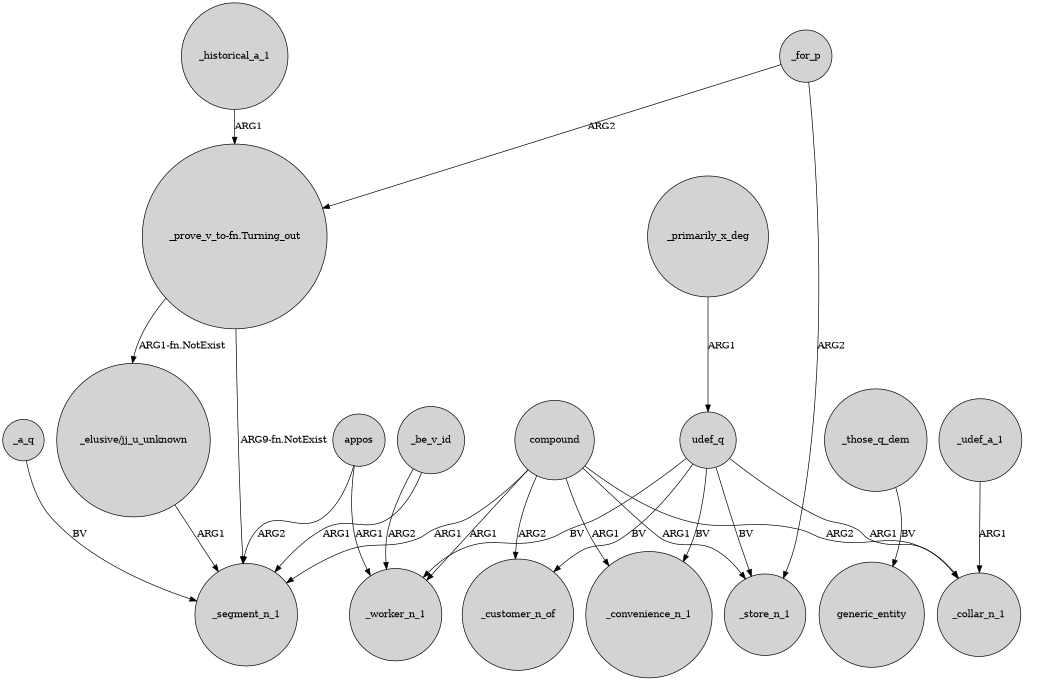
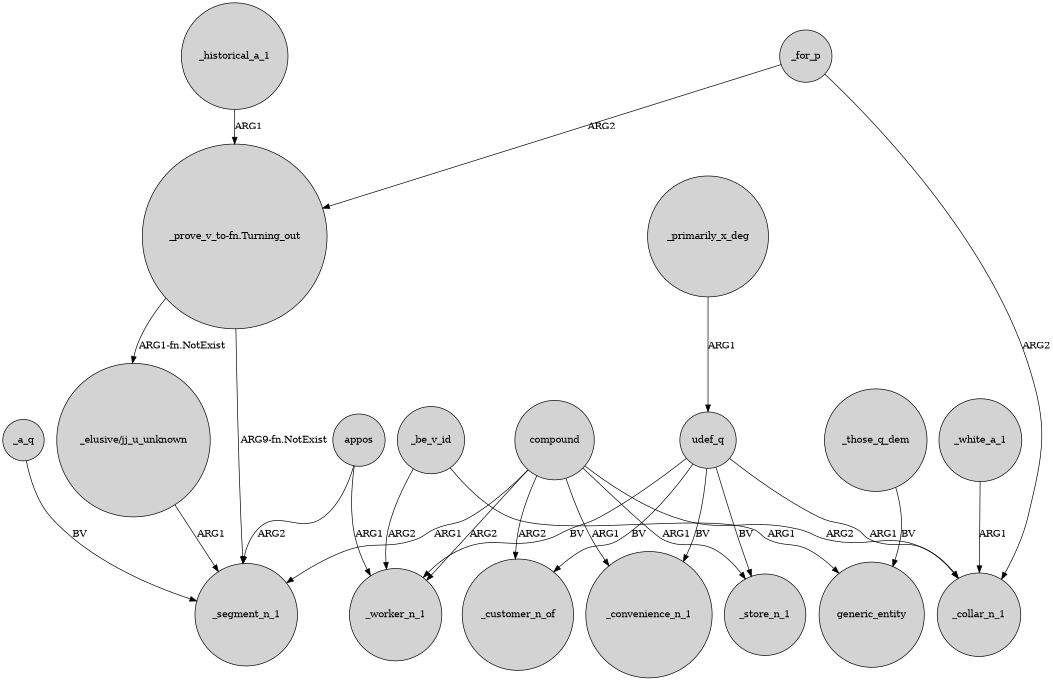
  digraph {
    node [shape=circle style=filled]
    "_prove_v_to-fn.Turning_out"
    _segment_n_1
    "_elusive/jj_u_unknown"
    _be_v_id
    _worker_n_1
    generic_entity
    udef_q
    _store_n_1
    _convenience_n_1
    _collar_n_1
    _customer_n_of
    compound
    _a_q
    _for_p
    appos
-   _white_a_1 [label=_udef_a_1]
+   _white_a_1
    _historical_a_1
    _primarily_x_deg
    _those_q_dem
    "_prove_v_to-fn.Turning_out" -> _segment_n_1 [label="ARG9-fn.NotExist"]
    "_prove_v_to-fn.Turning_out" -> "_elusive/jj_u_unknown" [label="ARG1-fn.NotExist"]
    "_elusive/jj_u_unknown" -> _segment_n_1 [label=ARG1]
    _be_v_id -> _worker_n_1 [label=ARG2]
-   _be_v_id -> _segment_n_1 [label=ARG1]
+   _be_v_id -> generic_entity [label=ARG1]
    udef_q -> _worker_n_1 [label=BV]
    udef_q -> _store_n_1 [label=BV]
    udef_q -> _convenience_n_1 [label=BV]
    udef_q -> _collar_n_1 [label=ARG1]
    udef_q -> _customer_n_of [label=BV]
    compound -> _segment_n_1 [label=ARG1]
-   compound -> _worker_n_1 [label=ARG1]
+   compound -> _worker_n_1 [label=ARG2]
    compound -> _store_n_1 [label=ARG1]
    compound -> _convenience_n_1 [label=ARG1]
    compound -> _collar_n_1 [label=ARG2]
    compound -> _customer_n_of [label=ARG2]
    _a_q -> _segment_n_1 [label=BV]
    _for_p -> "_prove_v_to-fn.Turning_out" [label=ARG2]
-   _for_p -> _store_n_1 [label=ARG2]
+   _for_p -> _collar_n_1 [label=ARG2]
    appos -> _segment_n_1 [label=ARG2]
    appos -> _worker_n_1 [label=ARG1]
    _white_a_1 -> _collar_n_1 [label=ARG1]
    _historical_a_1 -> "_prove_v_to-fn.Turning_out" [label=ARG1]
    _primarily_x_deg -> udef_q [label=ARG1]
    _those_q_dem -> generic_entity [label=BV]
  }
